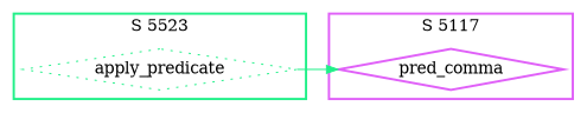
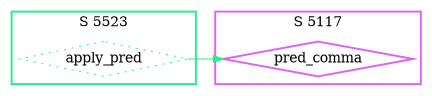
  digraph {
    rankdir=LR
    node [shape=diamond]
    n1 [color="#E060F8" label=pred_comma style=bold]
-   n2 [color="#20F088" label=apply_predicate style=dotted]
+   n2 [color="#20F088" label=apply_pred style=dotted]
    subgraph cluster_1 {
      color="#E060F8"
      label="S 5117"
      style=bold
      n1
    }
    subgraph cluster_2 {
      color="#20F088"
      label="S 5523"
      style=bold
      n2
    }
    n2 -> n1 [color="#20F088"]
  }
